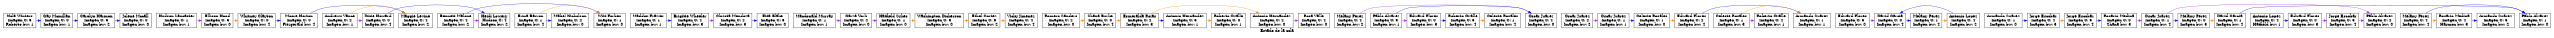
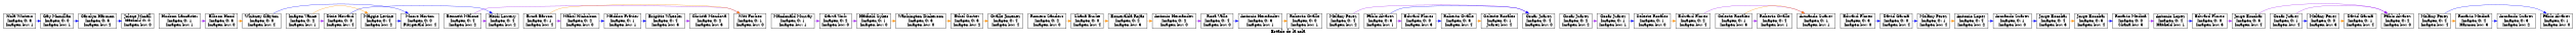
  digraph {
    label="Estado de la cola"
    node [shape=box]
    edge [color=blue]
-   n1 [label="Nola Winters\nImagen C: 3\nRoberto bw: 1"]
+   n1 [label="Nola Winters\nImagen C: 3\nImagen bw: 1"]
    n2 [label="Gay Mcmillan\nImagen C: 0\nImagen bw: 1"]
    n3 [label="Carolyn Harmon\nImagen C: 3\nImagen bw: 2"]
-   n4 [label="Jolene Mccall\nImagen C: 0\nImagen bw: 0"]
+   n4 [label="Jolene Mccall\nHatfield C: 0\nImagen bw: 0"]
    n5 [label="Hudson Lancaster\nImagen C: 1\nImagen bw: 1"]
    n6 [label="Ellison Hood\nImagen C: 3\nImagen bw: 0"]
    n7 [label="Whitney Clayton\nImagen C: 0\nImagen bw: 4"]
    n8 [label="Moore Horton\nImagen C: 0\nFitzgerald bw: 4"]
    n9 [label="Maggie Levine\nImagen C: 4\nImagen bw: 2"]
-   n10 [label="Andrews Vance\nImagen C: 2\nImagen bw: 1"]
+   n10 [label="Imagen Vance\nImagen C: 2\nImagen bw: 1"]
    n11 [label="Dixie Howard\nImagen C: 0\nImagen bw: 4"]
-   n12 [label="Heidi Lowery\nHudson C: 4\nImagen bw: 2"]
+   n12 [label="Heidi Lowery\nImagen C: 4\nImagen bw: 2"]
    n13 [label="Bennett Malone\nImagen C: 4\nImagen bw: 2"]
    n14 [label="Witt Forbes\nImagen C: 1\nImagen bw: 0"]
    n15 [label="Erma Barron\nImagen C: 1\nImagen bw: 4"]
    n16 [label="Mabel Nicholson\nImagen C: 2\nImagen bw: 0"]
    n17 [label="Maddox Frazier\nImagen C: 1\nImagen bw: 1"]
    n18 [label="Brigitte Wheeler\nImagen C: 4\nImagen bw: 3"]
    n19 [label="Christa Mendoza\nImagen C: 2\nImagen bw: 3"]
-   n20 [label="Etta Blake\nImagen C: 3\nImagen bw: 0"]
    n21 [label="Macdonald Murray\nImagen C: 1\nImagen bw: 1"]
    n22 [label="Garza York\nImagen C: 2\nImagen bw: 0"]
    n23 [label="Hatfield Sykes\nImagen C: 1\nImagen bw: 0"]
    n24 [label="Washington Dickerson\nImagen C: 3\nImagen bw: 0"]
    n25 [label="Ethel Cortez\nImagen C: 3\nImagen bw: 2"]
-   n26 [label="Vicky Jimenez\nImagen C: 4\nImagen bw: 4"]
+   n26 [label="Ovalle Jimenez\nImagen C: 4\nImagen bw: 4"]
    n27 [label="Romero Sanders\nImagen C: 2\nImagen bw: 0"]
    n28 [label="Shana Burke\nImagen C: 0\nImagen bw: 4"]
    n29 [label="Esmeralda Rojas\nImagen C: 2\nImagen bw: 3"]
    n30 [label="Antonio Hernandez\nImagen C: 2\nImagen bw: 0"]
    n31 [label="Rosa Valle\nImagen C: 4\nImagen bw: 0"]
    n32 [label="Antonio Hernandez\nImagen C: 3\nImagen bw: 1"]
    n33 [label="Roberto Ovalle\nImagen C: 0\nImagen bw: 1"]
    n34 [label="Melany Perez\nImagen C: 4\nImagen bw: 2"]
    n35 [label="Oscar Juarez\nImagen C: 4\nImagen bw: 0"]
    n36 [label="Pablo Alvarez\nImagen C: 3\nImagen bw: 1"]
    n37 [label="Edward Flores\nImagen C: 0\nImagen bw: 3"]
    n38 [label="Roberto Ovalle\nImagen C: 3\nImagen bw: 4"]
-   n39 [label="Celeste Rosales\nImagen C: 1\nImagen bw: 4"]
+   n39 [label="Celeste Rosales\nImagen C: 1\nJuarez bw: 4"]
    n40 [label="Oscar Juarez\nImagen C: 2\nImagen bw: 2"]
    n41 [label="Oscar Juarez\nImagen C: 1\nImagen bw: 1"]
    n42 [label="Celeste Rosales\nImagen C: 1\nImagen bw: 0"]
    n43 [label="Edward Flores\nImagen C: 2\nImagen bw: 4"]
    n44 [label="Armando Suarez\nImagen C: 1\nImagen bw: 1"]
    n45 [label="Celeste Rosales\nImagen C: 1\nImagen bw: 3"]
    n46 [label="Roberto Ovalle\nImagen C: 4\nImagen bw: 1"]
    n47 [label="Edward Flores\nImagen C: 3\nImagen bw: 0"]
    n48 [label="David Garcia\nImagen C: 0\nImagen bw: 4"]
    n49 [label="Melany Perez\nImagen C: 1\nImagen bw: 4"]
    n50 [label="Antonio Lopez\nImagen C: 4\nImagen bw: 2"]
    n51 [label="Armando Suarez\nImagen C: 1\nImagen bw: 0"]
    n52 [label="Jorge Escobar\nImagen C: 4\nImagen bw: 3"]
    n53 [label="Jorge Escobar\nImagen C: 3\nImagen bw: 4"]
    n54 [label="Rosario Medina\nImagen C: 0\nShana bw: 3"]
    n55 [label="Antonio Lopez\nImagen C: 4\nHatfield bw: 1"]
    n56 [label="Edward Flores\nImagen C: 0\nImagen bw: 3"]
    n57 [label="Jorge Escobar\nImagen C: 3\nImagen bw: 4"]
    n58 [label="Pablo Alvarez\nImagen C: 2\nImagen bw: 0"]
    n59 [label="Oscar Juarez\nImagen C: 1\nImagen bw: 4"]
    n60 [label="Melany Perez\nImagen C: 0\nImagen bw: 3"]
    n61 [label="David Garcia\nImagen C: 1\nImagen bw: 4"]
    n62 [label="Pablo Alvarez\nImagen C: 1\nImagen bw: 0"]
    n63 [label="Melany Perez\nImagen C: 4\nImagen bw: 4"]
    n64 [label="Rosario Medina\nImagen C: 4\nHarmon bw: 3"]
    n65 [label="Armando Suarez\nImagen C: 3\nImagen bw: 2"]
    subgraph sub_1 {
      rank=same
      n1
      n2
      n3
      n4
      n5
      n6
      n7
      n8
      n9
      n10
      n11
      n12
      n13
      n14
      n15
      n16
      n17
      n18
      n19
-     n20
      n21
      n22
      n23
      n24
      n25
      n26
      n27
      n28
      n29
      n30
      n31
      n32
      n33
      n34
      n35
      n36
      n37
      n38
      n39
      n40
      n41
      n42
      n43
      n44
      n45
      n46
      n47
      n48
      n49
      n50
      n51
      n52
      n53
      n54
      n55
      n56
      n57
      n58
      n59
      n60
      n61
      n62
      n63
      n64
      n65
    }
    n1 -> n2
    n2 -> n3
    n3 -> n4
    n5 -> n6 [color=purple]
    n6 -> n7 [color=darkorange]
    n7 -> n8
-   n8 -> n9
+   n9 -> n8
    n10 -> n9 [color=darkorange]
    n10 -> n11 [color=purple]
    n11 -> n12
    n13 -> n12 [color=purple]
-   n13 -> n14
+   n13 -> n14 [color=purple]
    n15 -> n14 [color=darkorange]
-   n15 -> n16
+   n15 -> n16 [color=purple]
+   n16 -> n17
    n17 -> n18
    n18 -> n19 [color=purple]
-   n19 -> n20
    n21 -> n22 [color=purple]
    n22 -> n23 [color=purple]
    n23 -> n24 [color=darkorange]
    n24 -> n25 [color=darkorange]
    n25 -> n26 [color=darkorange]
    n27 -> n28 [color=darkorange]
    n28 -> n29 [color=darkorange]
    n29 -> n30 [color=darkorange]
    n30 -> n31 [color=purple]
-   n29 -> n32
+   n31 -> n32
    n32 -> n33 [color=darkorange]
    n34 -> n35 [color=purple]
    n36 -> n35
    n36 -> n37 [color=purple]
    n37 -> n38
    n38 -> n39 [color=darkorange]
    n40 -> n41 [color=purple]
    n41 -> n42
    n42 -> n43 [color=darkorange]
-   n43 -> n44
+   n43 -> n44 [color=purple]
    n45 -> n44 [color=darkorange]
    n45 -> n46 [color=purple]
-   n47 -> n48 [color=purple]
+   n47 -> n48
    n48 -> n49
    n49 -> n50 [color=darkorange]
-   n50 -> n48
+   n50 -> n51
    n51 -> n52
    n52 -> n53 [color=darkorange]
    n53 -> n54
-   n54 -> n59 [color=purple]
+   n54 -> n55 [color=purple]
    n55 -> n56
    n56 -> n57 [color=purple]
    n57 -> n58 [color=purple]
    n59 -> n58 [color=purple]
    n59 -> n60
    n60 -> n61 [color=darkorange]
-   n61 -> n62
    n63 -> n62
    n63 -> n64 [color=darkorange]
    n64 -> n65
  }
